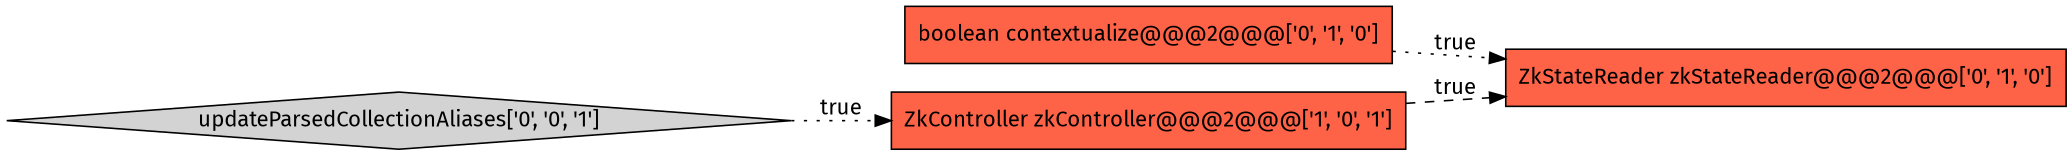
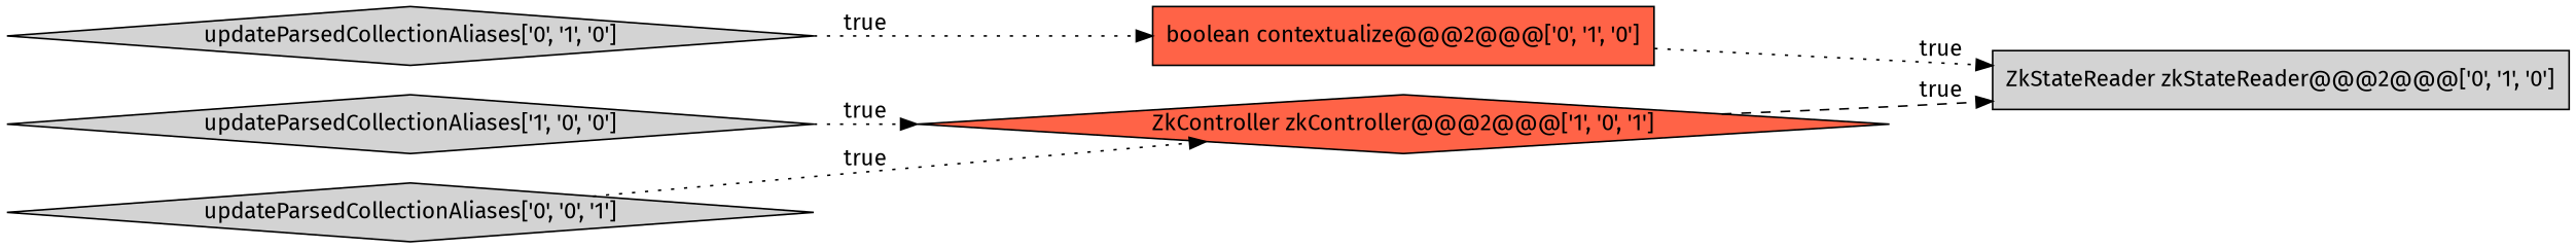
  digraph {
    fontname="Fira Sans"
    rankdir=LR
    node [fillcolor=tomato fontname="Fira Sans" shape=box style=filled]
    edge [fontname="Fira Sans" style=dotted]
-   n1 [label="ZkController zkController@@@2@@@['1', '0', '1']"]
-   n2 [label="ZkStateReader zkStateReader@@@2@@@['0', '1', '0']"]
+   n1 [label="ZkController zkController@@@2@@@['1', '0', '1']" shape=diamond]
+   n2 [fillcolor=lightgray label="ZkStateReader zkStateReader@@@2@@@['0', '1', '0']"]
+   n3 [fillcolor=lightgray label="updateParsedCollectionAliases['1', '0', '0']" shape=diamond]
+   n4 [fillcolor=lightgray label="updateParsedCollectionAliases['0', '1', '0']" shape=diamond]
    n5 [label="boolean contextualize@@@2@@@['0', '1', '0']"]
    n6 [fillcolor=lightgray label="updateParsedCollectionAliases['0', '0', '1']" shape=diamond]
    n1 -> n2 [label=true style=dashed]
+   n3 -> n1 [label=true]
+   n4 -> n5 [label=true]
    n5 -> n2 [label=true]
    n6 -> n1 [label=true]
  }
